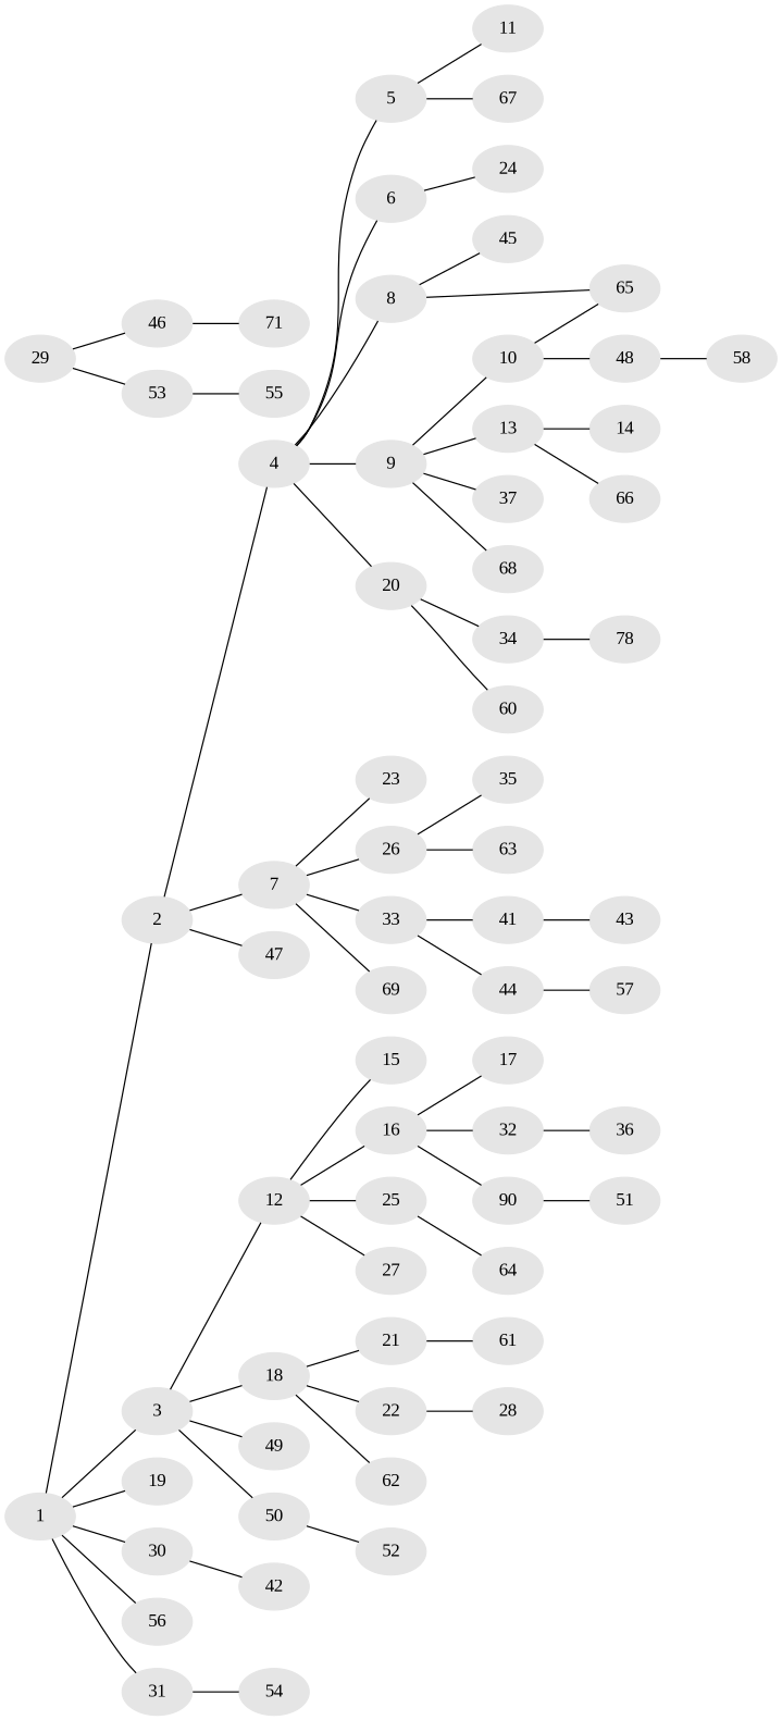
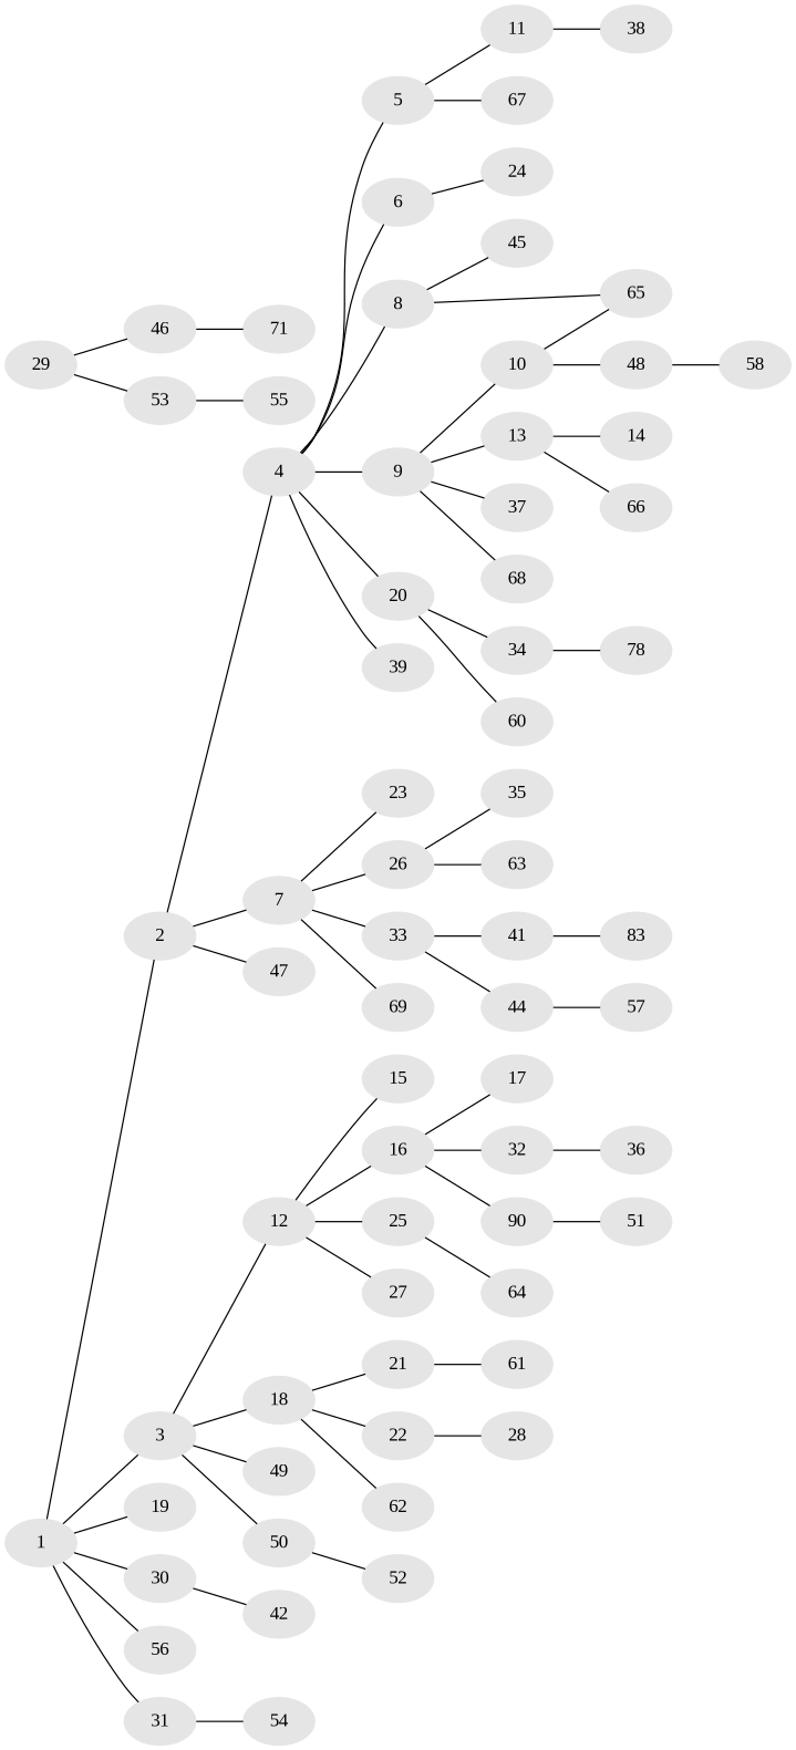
  graph {
    fontname="Liberation Serif"
    rankdir=LR
    node [color=gray90 fontname="Liberation Serif" style=filled]
    edge [fontname="Liberation Serif"]
    1
    2
    3
    19
    30
    56
    31
    4
    7
    47
    12
    18
    49
    50
    42
    5
    6
    8
    9
    20
+   39
    23
    26
    33
    69
    15
    16
    25
    27
    21
    22
    62
    52
    11
    67
    24
    45
    65
    10
    13
    37
    68
    34
    60
+   38
    35
    63
    41
    44
    48
    14
    66
    29
    46
    53
    58
    17
    32
    n59 [label=90]
    64
    36
    51
    61
    28
    n65 [label=78]
    71
    55
    54
-   43
+   43 [label=83]
    57
    1 -- 2
    1 -- 3
    1 -- 19
    1 -- 30
    1 -- 56
    1 -- 31
    2 -- 4
    2 -- 7
    2 -- 47
    3 -- 12
    3 -- 18
    3 -- 49
    3 -- 50
    30 -- 42
    31 -- 54
    4 -- 5
    4 -- 6
    4 -- 8
    4 -- 9
    4 -- 20
+   4 -- 39
    7 -- 23
    7 -- 26
    7 -- 33
    7 -- 69
    12 -- 15
    12 -- 16
    12 -- 25
    12 -- 27
    18 -- 21
    18 -- 22
    18 -- 62
    50 -- 52
    5 -- 11
    5 -- 67
    6 -- 24
    8 -- 45
    8 -- 65
    9 -- 10
    9 -- 13
    9 -- 37
    9 -- 68
    20 -- 34
    20 -- 60
    26 -- 35
    26 -- 63
    33 -- 41
    33 -- 44
    16 -- 17
    16 -- 32
    16 -- n59
    25 -- 64
    21 -- 61
    22 -- 28
+   11 -- 38
    10 -- 65
    10 -- 48
    13 -- 14
    13 -- 66
    34 -- n65
    41 -- 43
    44 -- 57
    48 -- 58
    29 -- 46
    29 -- 53
    46 -- 71
    53 -- 55
    32 -- 36
    n59 -- 51
  }
